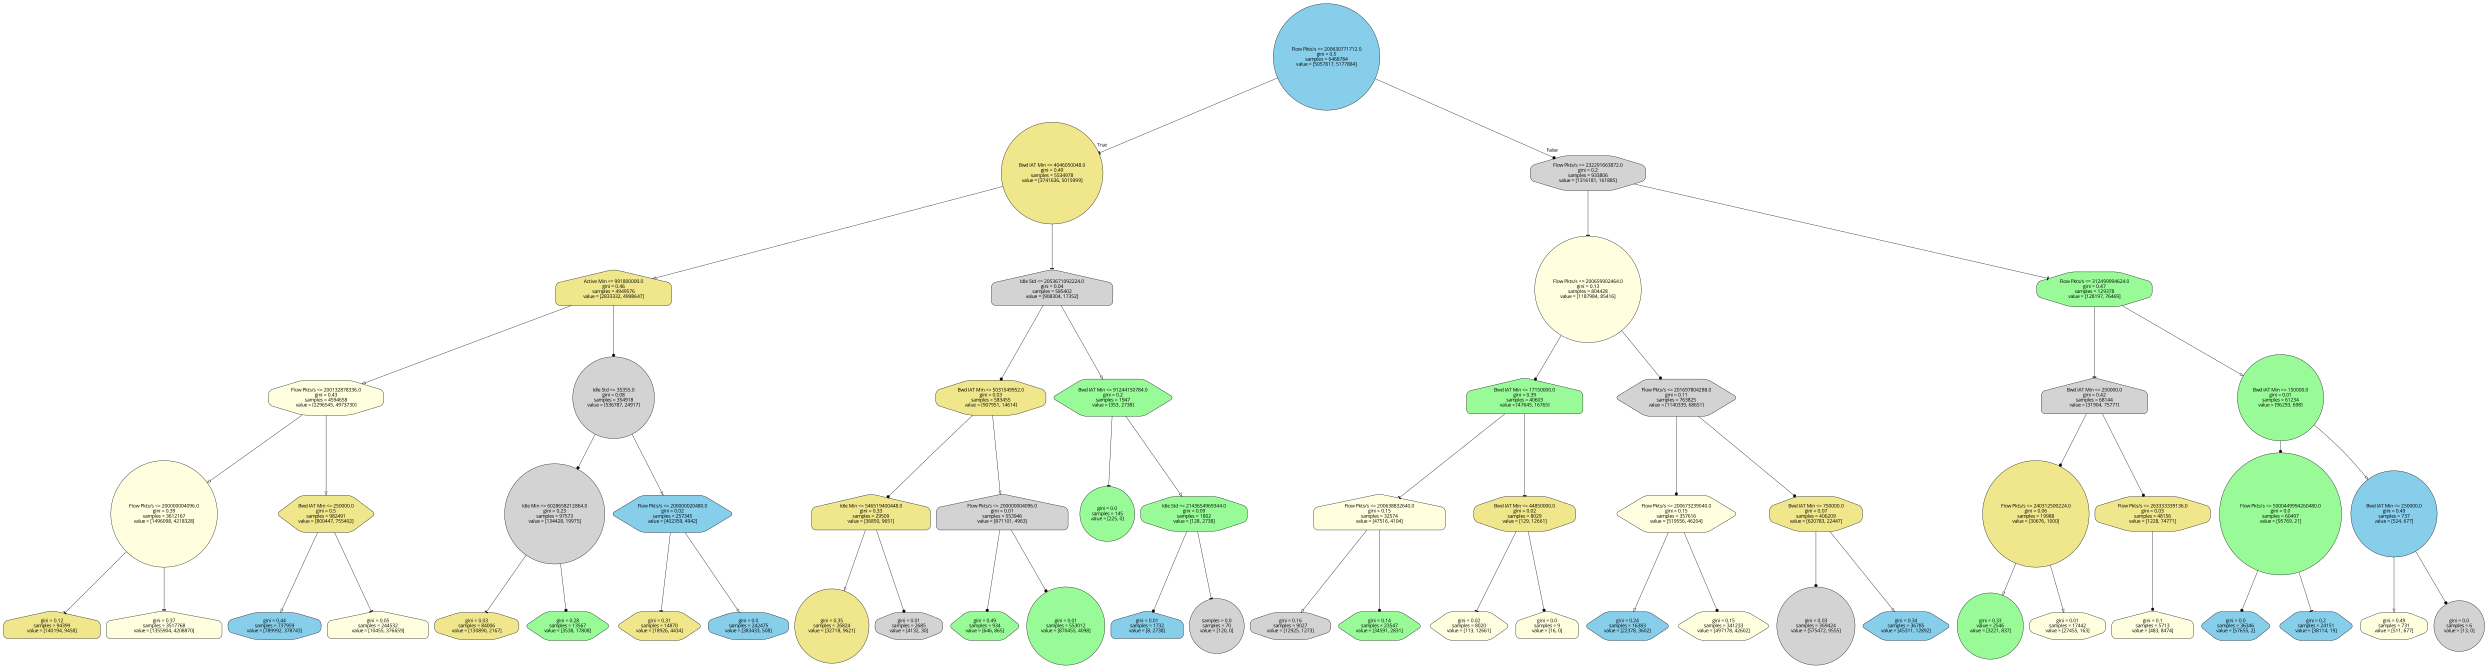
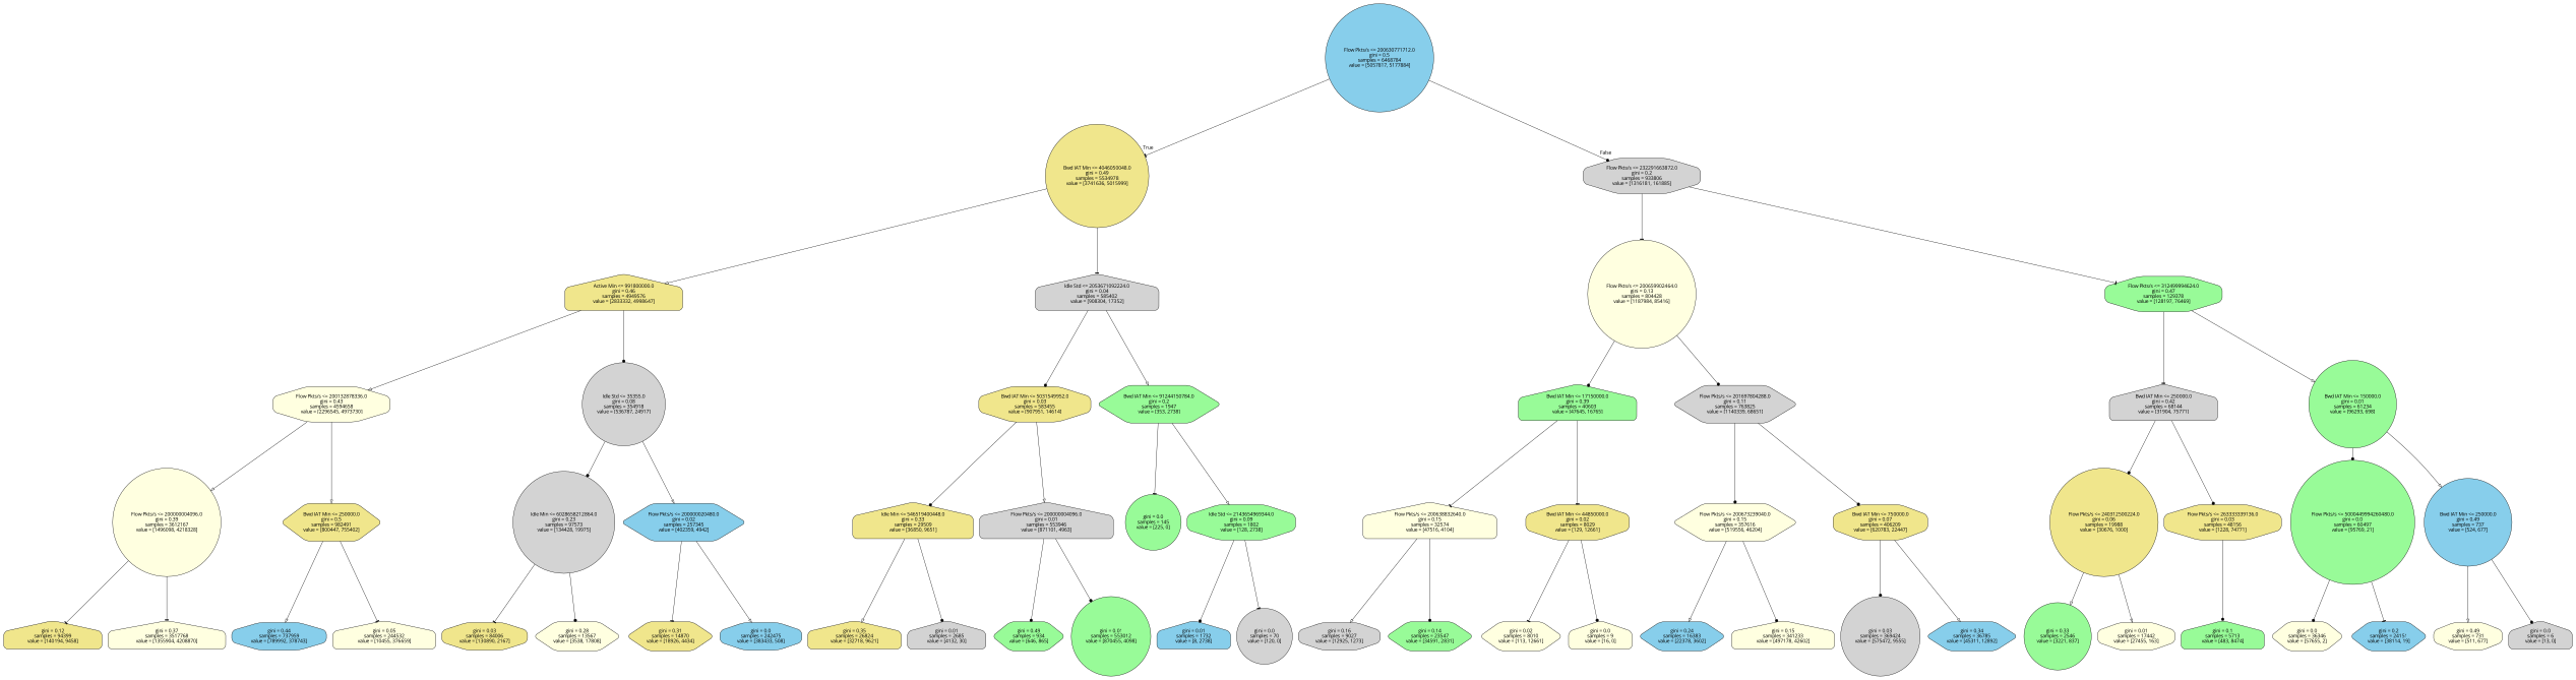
  digraph {
    fontname="Open Sans"
    node [color=black fillcolor=khaki fontname="Open Sans" shape=circle style="filled, rounded"]
    edge [arrowhead=dot fontname="Open Sans"]
    n1 [fillcolor=skyblue label="Flow Pkts/s <= 200630771712.0\ngini = 0.5\nsamples = 6468784\nvalue = [5057817, 5177884]"]
    n2 [label="Bwd IAT Min <= 4046050048.0\ngini = 0.49\nsamples = 5534978\nvalue = [3741636, 5015999]"]
    n3 [fillcolor=lightgrey label="Flow Pkts/s <= 232291663872.0\ngini = 0.2\nsamples = 933806\nvalue = [1316181, 161885]" shape=octagon]
    n4 [label="Active Min <= 991800000.0\ngini = 0.46\nsamples = 4949576\nvalue = [2833332, 4998647]" shape=house]
    n5 [fillcolor=lightgrey label="Idle Std <= 2053671092224.0\ngini = 0.04\nsamples = 585402\nvalue = [908304, 17352]" shape=house]
    n6 [fillcolor=lightyellow label="Flow Pkts/s <= 200659902464.0\ngini = 0.13\nsamples = 804428\nvalue = [1187984, 85416]"]
    n7 [fillcolor=palegreen label="Flow Pkts/s <= 312499994624.0\ngini = 0.47\nsamples = 129378\nvalue = [128197, 76469]" shape=octagon]
    n8 [fillcolor=lightyellow label="Flow Pkts/s <= 200132878336.0\ngini = 0.43\nsamples = 4594658\nvalue = [2296545, 4973730]" shape=octagon]
    n9 [fillcolor=lightgrey label="Idle Std <= 35355.0\ngini = 0.08\nsamples = 354918\nvalue = [536787, 24917]"]
    n10 [label="Bwd IAT Min <= 5031549952.0\ngini = 0.03\nsamples = 583455\nvalue = [907951, 14614]" shape=octagon]
    n11 [fillcolor=palegreen label="Bwd IAT Min <= 91244150784.0\ngini = 0.2\nsamples = 1947\nvalue = [353, 2738]" shape=hexagon]
    n12 [fillcolor=lightyellow label="Flow Pkts/s <= 200000004096.0\ngini = 0.39\nsamples = 3612167\nvalue = [1496098, 4218328]"]
    n13 [label="Bwd IAT Min <= 250000.0\ngini = 0.5\nsamples = 982491\nvalue = [800447, 755402]" shape=hexagon]
    n14 [fillcolor=lightgrey label="Idle Min <= 6028658212864.0\ngini = 0.23\nsamples = 97573\nvalue = [134428, 19975]"]
    n15 [fillcolor=skyblue label="Flow Pkts/s <= 200000020480.0\ngini = 0.02\nsamples = 257345\nvalue = [402359, 4942]" shape=hexagon]
    n16 [label="gini = 0.12\nsamples = 94399\nvalue = [140194, 9458]" shape=house]
    n17 [fillcolor=lightyellow label="gini = 0.37\nsamples = 3517768\nvalue = [1355904, 4208870]" shape=house]
    n18 [fillcolor=skyblue label="gini = 0.44\nsamples = 737959\nvalue = [789992, 378743]" shape=octagon]
    n19 [fillcolor=lightyellow label="gini = 0.05\nsamples = 244532\nvalue = [10455, 376659]" shape=house]
    n20 [label="gini = 0.03\nsamples = 84006\nvalue = [130890, 2167]" shape=octagon]
-   n21 [fillcolor=palegreen label="gini = 0.28\nsamples = 13567\nvalue = [3538, 17808]" shape=hexagon]
+   n21 [fillcolor=lightyellow label="gini = 0.28\nsamples = 13567\nvalue = [3538, 17808]" shape=hexagon]
    n22 [label="gini = 0.31\nsamples = 14870\nvalue = [18926, 4434]" shape=hexagon]
    n23 [fillcolor=skyblue label="gini = 0.0\nsamples = 242475\nvalue = [383433, 508]" shape=octagon]
    n24 [label="Idle Min <= 546519400448.0\ngini = 0.33\nsamples = 29509\nvalue = [36850, 9651]" shape=house]
    n25 [fillcolor=lightgrey label="Flow Pkts/s <= 200000004096.0\ngini = 0.01\nsamples = 553946\nvalue = [871101, 4963]" shape=house]
    n26 [fillcolor=palegreen label="gini = 0.0\nsamples = 145\nvalue = [225, 0]"]
    n27 [fillcolor=palegreen label="Idle Std <= 2143654969344.0\ngini = 0.09\nsamples = 1802\nvalue = [128, 2738]" shape=octagon]
-   n28 [label="gini = 0.35\nsamples = 26824\nvalue = [32718, 9621]"]
-   n29 [fillcolor=lightgrey label="gini = 0.01\nsamples = 2685\nvalue = [4132, 30]" shape=octagon]
+   n28 [label="gini = 0.35\nsamples = 26824\nvalue = [32718, 9621]" shape=house]
+   n29 [fillcolor=lightgrey label="gini = 0.01\nsamples = 2685\nvalue = [4132, 30]" shape=house]
    n30 [fillcolor=palegreen label="gini = 0.49\nsamples = 934\nvalue = [646, 865]" shape=hexagon]
    n31 [fillcolor=palegreen label="gini = 0.01\nsamples = 553012\nvalue = [870455, 4098]"]
    n32 [fillcolor=skyblue label="gini = 0.01\nsamples = 1732\nvalue = [8, 2738]" shape=house]
-   n33 [fillcolor=lightgrey label="samples = 0.0\nsamples = 70\nvalue = [120, 0]"]
+   n33 [fillcolor=lightgrey label="gini = 0.0\nsamples = 70\nvalue = [120, 0]"]
    n34 [fillcolor=palegreen label="Bwd IAT Min <= 17150000.0\ngini = 0.39\nsamples = 40603\nvalue = [47645, 16765]" shape=house]
    n35 [fillcolor=lightgrey label="Flow Pkts/s <= 201697804288.0\ngini = 0.11\nsamples = 763825\nvalue = [1140339, 68651]" shape=hexagon]
    n36 [fillcolor=lightgrey label="Bwd IAT Min <= 250000.0\ngini = 0.42\nsamples = 68144\nvalue = [31904, 75771]" shape=house]
    n37 [fillcolor=palegreen label="Bwd IAT Min <= 150000.0\ngini = 0.01\nsamples = 61234\nvalue = [96293, 698]"]
    n38 [fillcolor=lightyellow label="Flow Pkts/s <= 200638832640.0\ngini = 0.15\nsamples = 32574\nvalue = [47516, 4104]" shape=house]
    n39 [label="Bwd IAT Min <= 44850000.0\ngini = 0.02\nsamples = 8029\nvalue = [129, 12661]" shape=octagon]
    n40 [fillcolor=lightyellow label="Flow Pkts/s <= 200673239040.0\ngini = 0.15\nsamples = 357616\nvalue = [519556, 46204]" shape=hexagon]
    n41 [label="Bwd IAT Min <= 750000.0\ngini = 0.07\nsamples = 406209\nvalue = [620783, 22447]" shape=octagon]
    n42 [fillcolor=lightgrey label="gini = 0.16\nsamples = 9027\nvalue = [12925, 1273]" shape=octagon]
    n43 [fillcolor=palegreen label="gini = 0.14\nsamples = 23547\nvalue = [34591, 2831]" shape=hexagon]
-   n44 [fillcolor=lightyellow label="gini = 0.02\nsamples = 8020\nvalue = [113, 12661]" shape=hexagon]
+   n44 [fillcolor=lightyellow label="gini = 0.02\nsamples = 8010\nvalue = [113, 12661]" shape=hexagon]
    n45 [fillcolor=lightyellow label="gini = 0.0\nsamples = 9\nvalue = [16, 0]" shape=house]
    n46 [fillcolor=skyblue label="gini = 0.24\nsamples = 16383\nvalue = [22378, 3602]" shape=hexagon]
-   n47 [fillcolor=lightyellow label="gini = 0.15\nsamples = 341233\nvalue = [497178, 42602]" shape=hexagon]
+   n47 [fillcolor=lightyellow label="gini = 0.15\nsamples = 341233\nvalue = [497178, 42602]" shape=house]
    n48 [fillcolor=lightgrey label="gini = 0.03\nsamples = 369424\nvalue = [575472, 9555]"]
    n49 [fillcolor=skyblue label="gini = 0.34\nsamples = 36785\nvalue = [45311, 12892]" shape=hexagon]
    n50 [label="Flow Pkts/s <= 240312500224.0\ngini = 0.06\nsamples = 19988\nvalue = [30676, 1000]"]
    n51 [label="Flow Pkts/s <= 263333339136.0\ngini = 0.03\nsamples = 48156\nvalue = [1228, 74771]" shape=octagon]
    n52 [fillcolor=palegreen label="Flow Pkts/s <= 5000449994260480.0\ngini = 0.0\nsamples = 60497\nvalue = [95769, 21]"]
    n53 [fillcolor=skyblue label="Bwd IAT Min <= 250000.0\ngini = 0.49\nsamples = 737\nvalue = [524, 677]"]
-   n54 [fillcolor=palegreen label="gini = 0.33\nvalue = 2546\nvalue = [3221, 837]"]
+   n54 [fillcolor=palegreen label="gini = 0.33\nsamples = 2546\nvalue = [3221, 837]"]
    n55 [fillcolor=lightyellow label="gini = 0.01\nsamples = 17442\nvalue = [27455, 163]" shape=octagon]
-   n56 [fillcolor=lightyellow label="gini = 0.1\nsamples = 5713\nvalue = [483, 8474]" shape=house]
-   n57 [fillcolor=skyblue label="gini = 0.0\nsamples = 36346\nvalue = [57655, 2]" shape=hexagon]
+   n56 [fillcolor=palegreen label="gini = 0.1\nsamples = 5713\nvalue = [483, 8474]" shape=house]
+   n57 [fillcolor=lightyellow label="gini = 0.0\nsamples = 36346\nvalue = [57655, 2]" shape=hexagon]
    n58 [fillcolor=skyblue label="gini = 0.2\nsamples = 24151\nvalue = [38114, 19]" shape=hexagon]
    n59 [fillcolor=lightyellow label="gini = 0.49\nsamples = 731\nvalue = [511, 677]" shape=octagon]
-   n60 [fillcolor=lightgrey label="gini = 0.0\nsamples = 6\nvalue = [13, 0]"]
+   n60 [fillcolor=lightgrey label="gini = 0.0\nsamples = 6\nvalue = [13, 0]" shape=house]
    n1 -> n2 [arrowhead=tee headlabel=True labelangle=45 labeldistance=2.5]
    n1 -> n3 [headlabel=False labelangle=-45 labeldistance=2.5]
    n2 -> n4 [arrowhead=onormal]
    n2 -> n5 [arrowhead=tee]
    n3 -> n6 [arrowhead=tee]
    n3 -> n7 [arrowhead=tee]
    n4 -> n8 [arrowhead=onormal]
    n4 -> n9
    n5 -> n10
    n5 -> n11 [arrowhead=onormal]
    n6 -> n34
    n6 -> n35
    n7 -> n36 [arrowhead=tee]
    n7 -> n37 [arrowhead=onormal]
    n8 -> n12 [arrowhead=onormal]
    n8 -> n13 [arrowhead=onormal]
    n9 -> n14
    n9 -> n15 [arrowhead=onormal]
    n10 -> n24
    n10 -> n25 [arrowhead=onormal]
    n11 -> n26 [arrowhead=tee]
    n11 -> n27 [arrowhead=onormal]
    n12 -> n16 [arrowhead=tee]
    n12 -> n17 [arrowhead=tee]
    n13 -> n18 [arrowhead=onormal]
    n13 -> n19 [arrowhead=tee]
    n14 -> n20 [arrowhead=tee]
    n14 -> n21
    n15 -> n22 [arrowhead=tee]
    n15 -> n23 [arrowhead=onormal]
    n24 -> n28 [arrowhead=onormal]
    n24 -> n29
    n25 -> n30
    n25 -> n31
    n27 -> n32
    n27 -> n33 [arrowhead=tee]
    n34 -> n38 [arrowhead=tee]
    n34 -> n39 [arrowhead=tee]
    n35 -> n40
    n35 -> n41
    n36 -> n50
    n36 -> n51
    n37 -> n52
    n37 -> n53 [arrowhead=onormal]
    n38 -> n42 [arrowhead=onormal]
    n38 -> n43
    n39 -> n44 [arrowhead=tee]
    n39 -> n45
    n40 -> n46 [arrowhead=onormal]
    n40 -> n47
    n41 -> n48
    n41 -> n49 [arrowhead=onormal]
    n50 -> n54 [arrowhead=onormal]
    n50 -> n55 [arrowhead=onormal]
    n51 -> n56
    n52 -> n57
    n52 -> n58 [arrowhead=tee]
    n53 -> n59 [arrowhead=onormal]
    n53 -> n60
  }
